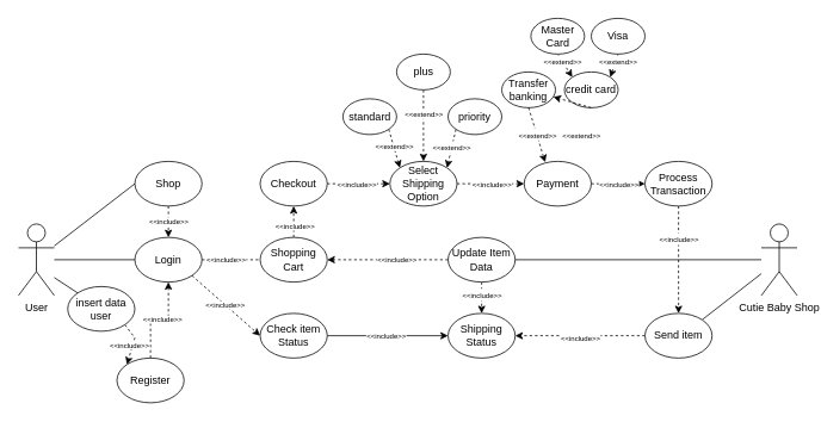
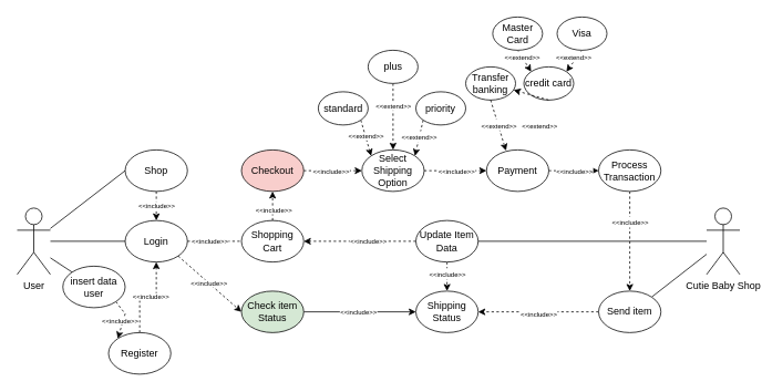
  <mxCell id="0" />
  <mxCell id="1" parent="0" />
  <mxCell id="2" value="User" style="shape=umlActor;verticalLabelPosition=bottom;verticalAlign=top;html=1;outlineConnect=0;" vertex="1" parent="1"><mxGeometry x="20" y="250" width="40" height="80" as="geometry" /></mxCell>
  <mxCell id="3" value="Cutie Baby Shop" style="shape=umlActor;verticalLabelPosition=bottom;verticalAlign=top;html=1;outlineConnect=0;" vertex="1" parent="1"><mxGeometry x="850" y="250" width="40" height="80" as="geometry" /></mxCell>
  <mxCell id="4" style="edgeStyle=orthogonalEdgeStyle;rounded=0;orthogonalLoop=1;jettySize=auto;html=1;exitX=0;exitY=0.5;exitDx=0;exitDy=0;endArrow=none;endFill=0;" edge="1" parent="1" source="8" target="2"><mxGeometry relative="1" as="geometry" /></mxCell>
  <mxCell id="5" style="edgeStyle=orthogonalEdgeStyle;rounded=0;orthogonalLoop=1;jettySize=auto;html=1;exitX=1;exitY=0.5;exitDx=0;exitDy=0;entryX=0;entryY=0.5;entryDx=0;entryDy=0;dashed=1;endArrow=none;" edge="1" parent="1" source="8" target="18"><mxGeometry relative="1" as="geometry" /></mxCell>
  <mxCell id="6" value="&amp;lt;&amp;lt;include&amp;gt;&amp;gt;" style="edgeLabel;html=1;align=center;verticalAlign=middle;resizable=0;points=[];fontSize=8;" vertex="1" connectable="0" parent="5"><mxGeometry x="-0.191" y="1" relative="1" as="geometry"><mxPoint as="offset" /></mxGeometry></mxCell>
  <mxCell id="7" style="rounded=0;orthogonalLoop=1;jettySize=auto;html=1;exitX=1;exitY=1;exitDx=0;exitDy=0;entryX=0;entryY=0.5;entryDx=0;entryDy=0;dashed=1;" edge="1" parent="1" source="8" target="50"><mxGeometry relative="1" as="geometry" /></mxCell>
  <mxCell id="8" value="Login" style="ellipse;whiteSpace=wrap;html=1;" vertex="1" parent="1"><mxGeometry x="150" y="265" width="75" height="50" as="geometry" /></mxCell>
  <mxCell id="9" style="edgeStyle=orthogonalEdgeStyle;rounded=0;orthogonalLoop=1;jettySize=auto;html=1;exitX=0.5;exitY=0;exitDx=0;exitDy=0;entryX=0.5;entryY=1;entryDx=0;entryDy=0;dashed=1;" edge="1" parent="1" source="11" target="8"><mxGeometry relative="1" as="geometry" /></mxCell>
  <mxCell id="10" value="&amp;lt;&amp;lt;include&amp;gt;&amp;gt;" style="edgeLabel;html=1;align=center;verticalAlign=middle;resizable=0;points=[];fontSize=8;" vertex="1" connectable="0" parent="9"><mxGeometry x="0.041" y="1" relative="1" as="geometry"><mxPoint as="offset" /></mxGeometry></mxCell>
  <mxCell id="11" value="Register" style="ellipse;whiteSpace=wrap;html=1;" vertex="1" parent="1"><mxGeometry x="130" y="400" width="75" height="50" as="geometry" /></mxCell>
  <mxCell id="12" style="rounded=0;orthogonalLoop=1;jettySize=auto;html=1;exitX=0;exitY=0.5;exitDx=0;exitDy=0;endArrow=none;endFill=0;" edge="1" parent="1" source="15" target="2"><mxGeometry relative="1" as="geometry"><mxPoint x="70" y="250" as="targetPoint" /></mxGeometry></mxCell>
  <mxCell id="13" style="edgeStyle=orthogonalEdgeStyle;rounded=0;orthogonalLoop=1;jettySize=auto;html=1;exitX=0.5;exitY=1;exitDx=0;exitDy=0;entryX=0.5;entryY=0;entryDx=0;entryDy=0;dashed=1;" edge="1" parent="1" source="15" target="8"><mxGeometry relative="1" as="geometry" /></mxCell>
  <mxCell id="14" value="&amp;lt;&amp;lt;include&amp;gt;&amp;gt;" style="edgeLabel;html=1;align=center;verticalAlign=middle;resizable=0;points=[];fontSize=8;" vertex="1" connectable="0" parent="13"><mxGeometry x="-0.04" y="3" relative="1" as="geometry"><mxPoint x="-3" y="-1" as="offset" /></mxGeometry></mxCell>
  <mxCell id="15" value="Shop" style="ellipse;whiteSpace=wrap;html=1;" vertex="1" parent="1"><mxGeometry x="150" y="180" width="75" height="50" as="geometry" /></mxCell>
  <mxCell id="16" style="edgeStyle=orthogonalEdgeStyle;rounded=0;orthogonalLoop=1;jettySize=auto;html=1;exitX=0.5;exitY=0;exitDx=0;exitDy=0;entryX=0.5;entryY=1;entryDx=0;entryDy=0;dashed=1;" edge="1" parent="1" source="18" target="25"><mxGeometry relative="1" as="geometry" /></mxCell>
  <mxCell id="17" value="&amp;lt;&amp;lt;include&amp;gt;&amp;gt;" style="edgeLabel;html=1;align=center;verticalAlign=middle;resizable=0;points=[];fontSize=8;" vertex="1" connectable="0" parent="16"><mxGeometry x="-0.267" y="-1" relative="1" as="geometry"><mxPoint as="offset" /></mxGeometry></mxCell>
  <mxCell id="18" value="Shopping Cart" style="ellipse;whiteSpace=wrap;html=1;" vertex="1" parent="1"><mxGeometry x="290" y="265" width="75" height="50" as="geometry" /></mxCell>
  <mxCell id="19" style="rounded=0;orthogonalLoop=1;jettySize=auto;html=1;exitX=0;exitY=0;exitDx=0;exitDy=0;endArrow=none;endFill=0;" edge="1" parent="1" source="22"><mxGeometry relative="1" as="geometry"><mxPoint x="60" y="310" as="targetPoint" /></mxGeometry></mxCell>
  <mxCell id="20" style="rounded=0;orthogonalLoop=1;jettySize=auto;html=1;exitX=1;exitY=1;exitDx=0;exitDy=0;entryX=0;entryY=0;entryDx=0;entryDy=0;dashed=1;" edge="1" parent="1" source="22" target="11"><mxGeometry relative="1" as="geometry"><mxPoint x="129.017" y="349.998" as="sourcePoint" /><mxPoint x="140" y="392.32" as="targetPoint" /><Array as="points"><mxPoint x="150" y="377.32" /></Array></mxGeometry></mxCell>
  <mxCell id="21" value="&amp;lt;&amp;lt;include&amp;gt;&amp;gt;" style="edgeLabel;html=1;align=center;verticalAlign=middle;resizable=0;points=[];fontSize=8;" vertex="1" connectable="0" parent="20"><mxGeometry x="0.163" relative="1" as="geometry"><mxPoint x="-3" y="-2" as="offset" /></mxGeometry></mxCell>
  <mxCell id="22" value="insert data user" style="ellipse;whiteSpace=wrap;html=1;" vertex="1" parent="1"><mxGeometry x="75" y="320" width="75" height="50" as="geometry" /></mxCell>
  <mxCell id="23" style="edgeStyle=orthogonalEdgeStyle;rounded=0;orthogonalLoop=1;jettySize=auto;html=1;exitX=1;exitY=0.5;exitDx=0;exitDy=0;entryX=0;entryY=0.5;entryDx=0;entryDy=0;dashed=1;" edge="1" parent="1" source="25" target="28"><mxGeometry relative="1" as="geometry" /></mxCell>
  <mxCell id="24" value="&lt;font style=&quot;font-size: 8px;&quot;&gt;&amp;lt;&amp;lt;include&amp;gt;&amp;gt;&lt;/font&gt;" style="edgeLabel;html=1;align=center;verticalAlign=middle;resizable=0;points=[];fontSize=8;" vertex="1" connectable="0" parent="23"><mxGeometry x="0.04" y="2" relative="1" as="geometry"><mxPoint x="-4" y="2" as="offset" /></mxGeometry></mxCell>
- <mxCell id="25" value="Checkout" style="ellipse;whiteSpace=wrap;html=1;" vertex="1" parent="1"><mxGeometry x="290" y="180" width="75" height="50" as="geometry" /></mxCell>
+ <mxCell id="25" value="Checkout" style="ellipse;whiteSpace=wrap;html=1;fillColor=#f8cecc;" vertex="1" parent="1"><mxGeometry x="290" y="180" width="75" height="50" as="geometry" /></mxCell>
  <mxCell id="26" style="edgeStyle=orthogonalEdgeStyle;rounded=0;orthogonalLoop=1;jettySize=auto;html=1;exitX=1;exitY=0.5;exitDx=0;exitDy=0;entryX=0;entryY=0.5;entryDx=0;entryDy=0;dashed=1;" edge="1" parent="1" source="28" target="45"><mxGeometry relative="1" as="geometry" /></mxCell>
  <mxCell id="27" value="&lt;font style=&quot;font-size: 8px;&quot;&gt;&amp;lt;&amp;lt;include&amp;gt;&amp;gt;&lt;/font&gt;" style="edgeLabel;html=1;align=center;verticalAlign=middle;resizable=0;points=[];" vertex="1" connectable="0" parent="26"><mxGeometry x="0.002" y="1" relative="1" as="geometry"><mxPoint as="offset" /></mxGeometry></mxCell>
  <mxCell id="28" value="Select Shipping Option" style="ellipse;whiteSpace=wrap;html=1;" vertex="1" parent="1"><mxGeometry x="435" y="180" width="75" height="50" as="geometry" /></mxCell>
  <mxCell id="29" style="edgeStyle=orthogonalEdgeStyle;rounded=0;orthogonalLoop=1;jettySize=auto;html=1;exitX=1;exitY=0.5;exitDx=0;exitDy=0;endArrow=none;endFill=0;" edge="1" parent="1" source="33" target="3"><mxGeometry relative="1" as="geometry" /></mxCell>
  <mxCell id="30" style="edgeStyle=orthogonalEdgeStyle;rounded=0;orthogonalLoop=1;jettySize=auto;html=1;exitX=0;exitY=0.5;exitDx=0;exitDy=0;entryX=1;entryY=0.5;entryDx=0;entryDy=0;dashed=1;" edge="1" parent="1" source="33" target="18"><mxGeometry relative="1" as="geometry" /></mxCell>
  <mxCell id="31" value="&amp;lt;&amp;lt;include&amp;gt;&amp;gt;" style="edgeLabel;html=1;align=center;verticalAlign=middle;resizable=0;points=[];fontSize=8;" vertex="1" connectable="0" parent="30"><mxGeometry x="-0.143" y="-1" relative="1" as="geometry"><mxPoint as="offset" /></mxGeometry></mxCell>
  <mxCell id="32" style="edgeStyle=orthogonalEdgeStyle;rounded=0;orthogonalLoop=1;jettySize=auto;html=1;exitX=0.5;exitY=1;exitDx=0;exitDy=0;entryX=0.5;entryY=0;entryDx=0;entryDy=0;dashed=1;" edge="1" parent="1" source="33" target="68"><mxGeometry relative="1" as="geometry" /></mxCell>
  <mxCell id="33" value="Update Item Data" style="ellipse;whiteSpace=wrap;html=1;" vertex="1" parent="1"><mxGeometry x="500" y="265" width="75" height="50" as="geometry" /></mxCell>
  <mxCell id="34" style="rounded=0;orthogonalLoop=1;jettySize=auto;html=1;exitX=1;exitY=1;exitDx=0;exitDy=0;entryX=0;entryY=0;entryDx=0;entryDy=0;dashed=1;" edge="1" parent="1" source="36" target="28"><mxGeometry relative="1" as="geometry" /></mxCell>
  <mxCell id="35" value="&lt;font style=&quot;font-size: 8px;&quot;&gt;&amp;lt;&amp;lt;extend&amp;gt;&amp;gt;&lt;/font&gt;" style="edgeLabel;html=1;align=center;verticalAlign=middle;resizable=0;points=[];fontSize=8;" vertex="1" connectable="0" parent="34"><mxGeometry x="-0.129" relative="1" as="geometry"><mxPoint as="offset" /></mxGeometry></mxCell>
  <mxCell id="36" value="standard" style="ellipse;whiteSpace=wrap;html=1;" vertex="1" parent="1"><mxGeometry x="382.5" y="110" width="60" height="40" as="geometry" /></mxCell>
  <mxCell id="37" style="rounded=0;orthogonalLoop=1;jettySize=auto;html=1;exitX=0.5;exitY=1;exitDx=0;exitDy=0;entryX=0.5;entryY=0;entryDx=0;entryDy=0;dashed=1;" edge="1" parent="1" source="39" target="28"><mxGeometry relative="1" as="geometry" /></mxCell>
  <mxCell id="38" value="&lt;font style=&quot;font-size: 8px;&quot;&gt;&amp;lt;&amp;lt;extend&amp;gt;&amp;gt;&lt;/font&gt;" style="edgeLabel;html=1;align=center;verticalAlign=middle;resizable=0;points=[];fontSize=8;" vertex="1" connectable="0" parent="37"><mxGeometry x="-0.344" y="1" relative="1" as="geometry"><mxPoint x="-1" y="1" as="offset" /></mxGeometry></mxCell>
  <mxCell id="39" value="plus" style="ellipse;whiteSpace=wrap;html=1;" vertex="1" parent="1"><mxGeometry x="442.5" y="60" width="60" height="40" as="geometry" /></mxCell>
  <mxCell id="40" style="rounded=0;orthogonalLoop=1;jettySize=auto;html=1;exitX=0;exitY=1;exitDx=0;exitDy=0;entryX=1;entryY=0;entryDx=0;entryDy=0;dashed=1;" edge="1" parent="1" source="42" target="28"><mxGeometry relative="1" as="geometry" /></mxCell>
  <mxCell id="41" value="&lt;font style=&quot;font-size: 8px;&quot;&gt;&amp;lt;&amp;lt;extend&amp;gt;&amp;gt;&lt;/font&gt;" style="edgeLabel;html=1;align=center;verticalAlign=middle;resizable=0;points=[];" vertex="1" connectable="0" parent="40"><mxGeometry x="-0.074" y="-1" relative="1" as="geometry"><mxPoint as="offset" /></mxGeometry></mxCell>
  <mxCell id="42" value="priority" style="ellipse;whiteSpace=wrap;html=1;" vertex="1" parent="1"><mxGeometry x="500" y="110" width="60" height="40" as="geometry" /></mxCell>
  <mxCell id="43" style="edgeStyle=orthogonalEdgeStyle;rounded=0;orthogonalLoop=1;jettySize=auto;html=1;exitX=1;exitY=0.5;exitDx=0;exitDy=0;entryX=0;entryY=0.5;entryDx=0;entryDy=0;dashed=1;" edge="1" parent="1" source="45" target="48"><mxGeometry relative="1" as="geometry" /></mxCell>
  <mxCell id="44" value="&lt;font style=&quot;font-size: 8px;&quot;&gt;&amp;lt;&amp;lt;include&amp;gt;&amp;gt;&lt;/font&gt;" style="edgeLabel;html=1;align=center;verticalAlign=middle;resizable=0;points=[];" vertex="1" connectable="0" parent="43"><mxGeometry x="0.033" y="-2" relative="1" as="geometry"><mxPoint x="-1" y="-3" as="offset" /></mxGeometry></mxCell>
  <mxCell id="45" value="Payment" style="ellipse;whiteSpace=wrap;html=1;" vertex="1" parent="1"><mxGeometry x="585" y="180" width="75" height="50" as="geometry" /></mxCell>
  <mxCell id="46" style="edgeStyle=orthogonalEdgeStyle;rounded=0;orthogonalLoop=1;jettySize=auto;html=1;exitX=0.5;exitY=1;exitDx=0;exitDy=0;entryX=0.5;entryY=0;entryDx=0;entryDy=0;dashed=1;" edge="1" parent="1" source="48" target="66"><mxGeometry relative="1" as="geometry" /></mxCell>
  <mxCell id="47" value="&lt;font style=&quot;font-size: 8px;&quot;&gt;&amp;lt;&amp;lt;include&amp;gt;&amp;gt;&lt;/font&gt;" style="edgeLabel;html=1;align=center;verticalAlign=middle;resizable=0;points=[];" vertex="1" connectable="0" parent="46"><mxGeometry x="-0.401" relative="1" as="geometry"><mxPoint as="offset" /></mxGeometry></mxCell>
  <mxCell id="48" value="Process Transaction" style="ellipse;whiteSpace=wrap;html=1;" vertex="1" parent="1"><mxGeometry x="720" y="180" width="75" height="50" as="geometry" /></mxCell>
  <mxCell id="49" style="edgeStyle=orthogonalEdgeStyle;rounded=0;orthogonalLoop=1;jettySize=auto;html=1;exitX=1;exitY=0.5;exitDx=0;exitDy=0;entryX=0;entryY=0.5;entryDx=0;entryDy=0;dashed=0;" edge="1" parent="1" source="50" target="68"><mxGeometry relative="1" as="geometry" /></mxCell>
- <mxCell id="50" value="Check item Status" style="ellipse;whiteSpace=wrap;html=1;" vertex="1" parent="1"><mxGeometry x="290" y="350" width="75" height="50" as="geometry" /></mxCell>
+ <mxCell id="50" value="Check item Status" style="ellipse;whiteSpace=wrap;html=1;fillColor=#d5e8d4;" vertex="1" parent="1"><mxGeometry x="290" y="350" width="75" height="50" as="geometry" /></mxCell>
  <mxCell id="51" value="Transfer banking" style="ellipse;whiteSpace=wrap;html=1;" vertex="1" parent="1"><mxGeometry x="560" y="80" width="60" height="40" as="geometry" /></mxCell>
  <mxCell id="52" value="credit card" style="ellipse;whiteSpace=wrap;html=1;" vertex="1" parent="1"><mxGeometry x="630" y="80" width="60" height="40" as="geometry" /></mxCell>
  <mxCell id="53" style="rounded=0;orthogonalLoop=1;jettySize=auto;html=1;exitX=0.5;exitY=1;exitDx=0;exitDy=0;entryX=0;entryY=0;entryDx=0;entryDy=0;dashed=1;" edge="1" parent="1" source="54" target="52"><mxGeometry relative="1" as="geometry" /></mxCell>
  <mxCell id="54" value="Master Card" style="ellipse;whiteSpace=wrap;html=1;" vertex="1" parent="1"><mxGeometry x="592.5" y="20" width="60" height="40" as="geometry" /></mxCell>
  <mxCell id="55" style="rounded=0;orthogonalLoop=1;jettySize=auto;html=1;exitX=0.5;exitY=1;exitDx=0;exitDy=0;entryX=1;entryY=0;entryDx=0;entryDy=0;dashed=1;" edge="1" parent="1" source="56" target="52"><mxGeometry relative="1" as="geometry" /></mxCell>
- <mxCell id="56" value="Visa" style="ellipse;whiteSpace=wrap;html=1;" vertex="1" parent="1"><mxGeometry x="660" y="20" width="60" height="40" as="geometry" /></mxCell>
+ <mxCell id="56" value="Visa" style="ellipse;whiteSpace=wrap;html=1;" vertex="1" parent="1"><mxGeometry x="670" y="20" width="60" height="40" as="geometry" /></mxCell>
  <mxCell id="57" style="rounded=0;orthogonalLoop=1;jettySize=auto;html=1;exitX=0.5;exitY=1;exitDx=0;exitDy=0;entryX=0.313;entryY=0.02;entryDx=0;entryDy=0;entryPerimeter=0;dashed=1;" edge="1" parent="1" source="51" target="45"><mxGeometry relative="1" as="geometry" /></mxCell>
  <mxCell id="58" style="rounded=0;orthogonalLoop=1;jettySize=auto;html=1;exitX=0.5;exitY=1;exitDx=0;exitDy=0;dashed=1;" edge="1" parent="1" source="52" target="51"><mxGeometry relative="1" as="geometry" /></mxCell>
  <mxCell id="59" value="&lt;font style=&quot;font-size: 8px;&quot;&gt;&amp;lt;&amp;lt;extend&amp;gt;&amp;gt;&lt;/font&gt;" style="edgeLabel;html=1;align=center;verticalAlign=middle;resizable=0;points=[];" vertex="1" connectable="0" parent="1"><mxGeometry x="599.996" y="149.996" as="geometry" /></mxCell>
  <mxCell id="60" value="&lt;font style=&quot;font-size: 8px;&quot;&gt;&amp;lt;&amp;lt;extend&amp;gt;&amp;gt;&lt;/font&gt;" style="edgeLabel;html=1;align=center;verticalAlign=middle;resizable=0;points=[];" vertex="1" connectable="0" parent="1"><mxGeometry x="652.496" y="151.996" as="geometry"><mxPoint x="-4" y="-2" as="offset" /></mxGeometry></mxCell>
  <mxCell id="61" value="&lt;font style=&quot;font-size: 8px;&quot;&gt;&amp;lt;&amp;lt;extend&amp;gt;&amp;gt;&lt;/font&gt;" style="edgeLabel;html=1;align=center;verticalAlign=middle;resizable=0;points=[];" vertex="1" connectable="0" parent="1"><mxGeometry x="627.996" y="67.996" as="geometry" /></mxCell>
  <mxCell id="62" value="&lt;font style=&quot;font-size: 8px;&quot;&gt;&amp;lt;&amp;lt;extend&amp;gt;&amp;gt;&lt;/font&gt;" style="edgeLabel;html=1;align=center;verticalAlign=middle;resizable=0;points=[];" vertex="1" connectable="0" parent="1"><mxGeometry x="689.996" y="67.996" as="geometry" /></mxCell>
  <mxCell id="63" style="rounded=0;orthogonalLoop=1;jettySize=auto;html=1;exitX=1;exitY=0;exitDx=0;exitDy=0;endArrow=none;endFill=0;" edge="1" parent="1" source="66" target="3"><mxGeometry relative="1" as="geometry" /></mxCell>
  <mxCell id="64" style="edgeStyle=orthogonalEdgeStyle;rounded=0;orthogonalLoop=1;jettySize=auto;html=1;exitX=0;exitY=0.5;exitDx=0;exitDy=0;dashed=1;entryX=1;entryY=0.5;entryDx=0;entryDy=0;" edge="1" parent="1" source="66" target="68"><mxGeometry relative="1" as="geometry"><mxPoint x="610" y="375" as="targetPoint" /></mxGeometry></mxCell>
  <mxCell id="65" value="&lt;font style=&quot;font-size: 8px;&quot;&gt;&amp;lt;&amp;lt;include&amp;gt;&amp;gt;&lt;/font&gt;" style="edgeLabel;html=1;align=center;verticalAlign=middle;resizable=0;points=[];" vertex="1" connectable="0" parent="64"><mxGeometry x="0.0" y="1" relative="1" as="geometry"><mxPoint as="offset" /></mxGeometry></mxCell>
  <mxCell id="66" value="Send item" style="ellipse;whiteSpace=wrap;html=1;" vertex="1" parent="1"><mxGeometry x="720" y="350" width="75" height="50" as="geometry" /></mxCell>
  <mxCell id="67" value="&amp;lt;&amp;lt;include&amp;gt;&amp;gt;" style="edgeLabel;html=1;align=center;verticalAlign=middle;resizable=0;points=[];fontSize=8;" vertex="1" connectable="0" parent="1"><mxGeometry x="250" y="340.001" as="geometry" /></mxCell>
  <mxCell id="68" value="Shipping Status" style="ellipse;whiteSpace=wrap;html=1;" vertex="1" parent="1"><mxGeometry x="500" y="350" width="75" height="50" as="geometry" /></mxCell>
  <mxCell id="69" value="&amp;lt;&amp;lt;include&amp;gt;&amp;gt;" style="edgeLabel;html=1;align=center;verticalAlign=middle;resizable=0;points=[];fontSize=8;" vertex="1" connectable="0" parent="1"><mxGeometry x="430" y="375" as="geometry" /></mxCell>
  <mxCell id="70" value="&lt;font style=&quot;font-size: 8px;&quot;&gt;&amp;lt;&amp;lt;include&amp;gt;&amp;gt;&lt;/font&gt;" style="edgeLabel;html=1;align=center;verticalAlign=middle;resizable=0;points=[];" vertex="1" connectable="0" parent="1"><mxGeometry x="537.5" y="328" as="geometry" /></mxCell>
